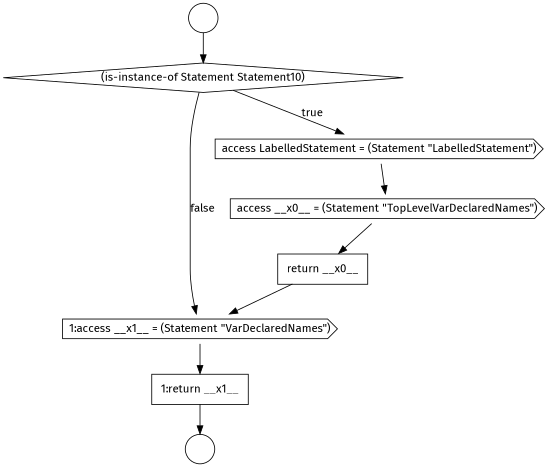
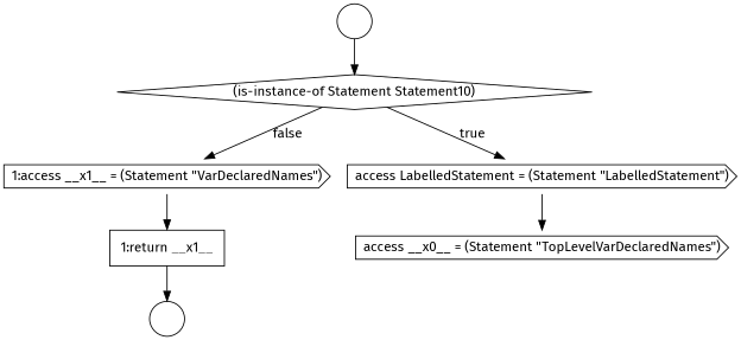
  digraph {
    fontname="Fira Sans"
    node [color=black fillcolor=white shape=cds style=filled fontname="Fira Sans"]
    edge [color=black fontname="Fira Sans"]
    n1 [label=<<font color="black">1:access __x1__ = (Statement &quot;VarDeclaredNames&quot;)</font>>]
    n2 [label=<<font color="black">     <table border="0" cellborder="1" cellspacing="0" cellpadding="10">       <tr><td align="left">1:return __x1__</td></tr>     </table>   </font>> margin=0 shape=none]
    n3 [label=" " shape=circle]
    n4 [label=<<font color="black">(is-instance-of Statement Statement10)</font>> shape=diamond]
    n5 [label=" " shape=circle]
    n6 [label=<<font color="black">access LabelledStatement = (Statement &quot;LabelledStatement&quot;)</font>>]
    n7 [label=<<font color="black">access __x0__ = (Statement &quot;TopLevelVarDeclaredNames&quot;)</font>>]
-   n8 [label=<<font color="black">     <table border="0" cellborder="1" cellspacing="0" cellpadding="10">       <tr><td align="left">return __x0__</td></tr>     </table>   </font>> margin=0 shape=none]
    n1 -> n2
    n2 -> n5
    n3 -> n4
    n4 -> n1 [label=<<font color="black">false</font>>]
    n4 -> n6 [label=<<font color="black">true</font>>]
    n6 -> n7
-   n7 -> n8
-   n8 -> n1
  }
